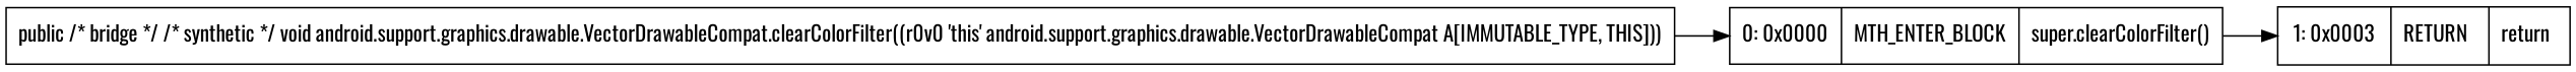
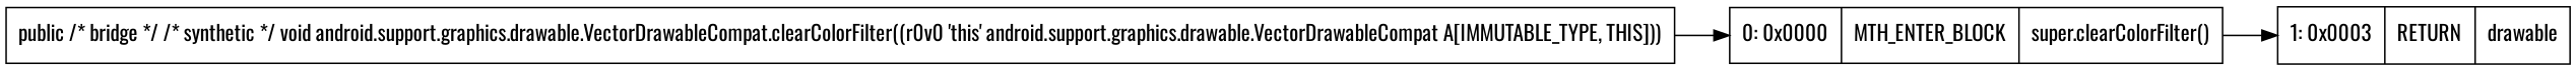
  digraph {
    rankdir=LR
    fontname=Oswald
    node [shape=record fontname=Oswald]
    edge [fontname=Oswald]
    n1 [label="{0\:\ 0x0000|MTH_ENTER_BLOCK\l|super.clearColorFilter()\l}"]
-   n2 [label="{1\:\ 0x0003|RETURN\l|return\l}"]
+   n2 [label="{1\:\ 0x0003|RETURN\l|drawable\l}"]
    n3 [label="{public \/* bridge *\/ \/* synthetic *\/ void android.support.graphics.drawable.VectorDrawableCompat.clearColorFilter((r0v0 'this' android.support.graphics.drawable.VectorDrawableCompat A[IMMUTABLE_TYPE, THIS])) }"]
    n1 -> n2
    n3 -> n1
  }
